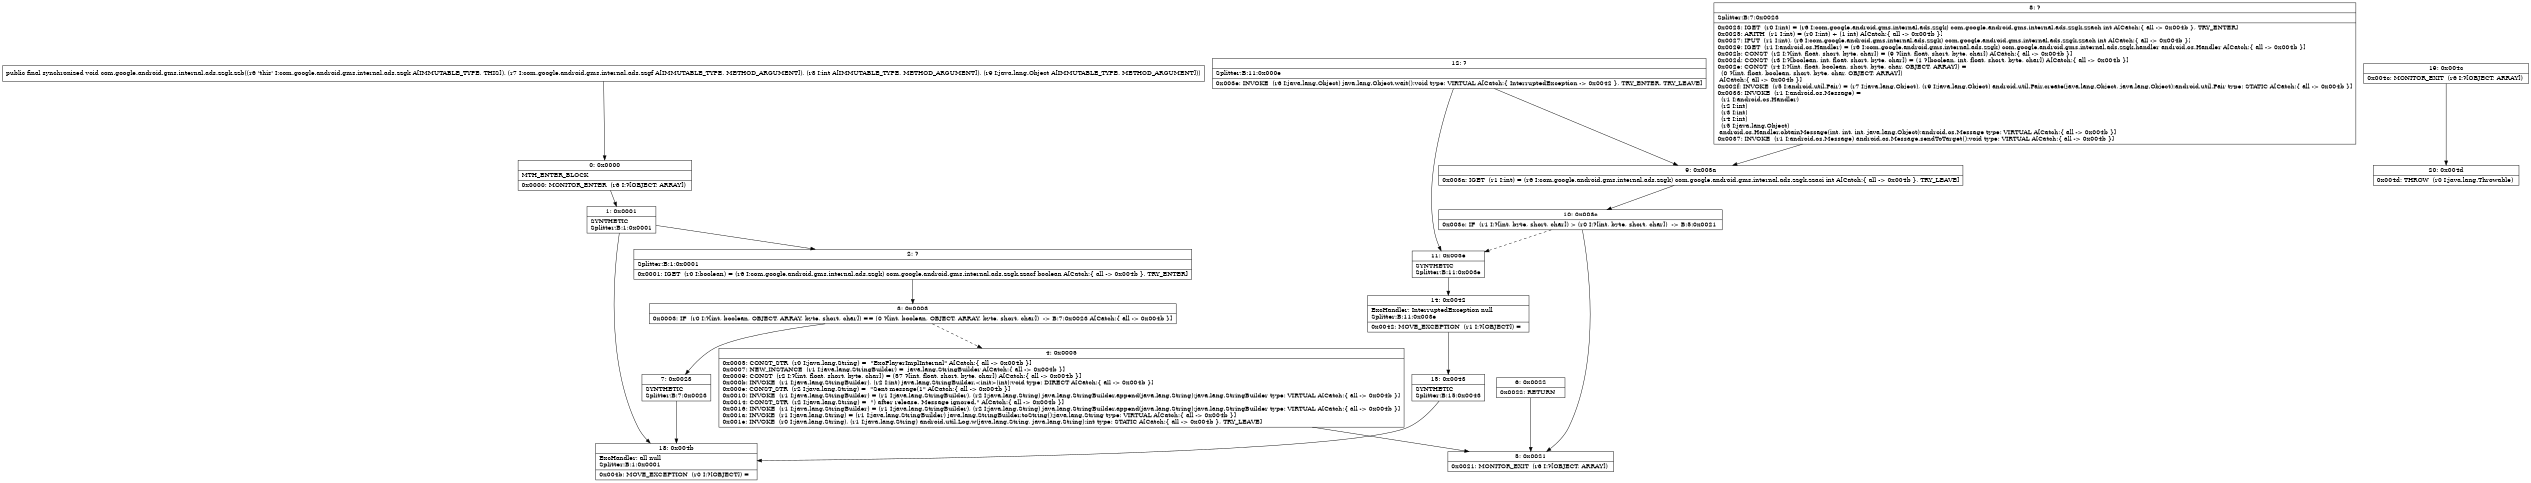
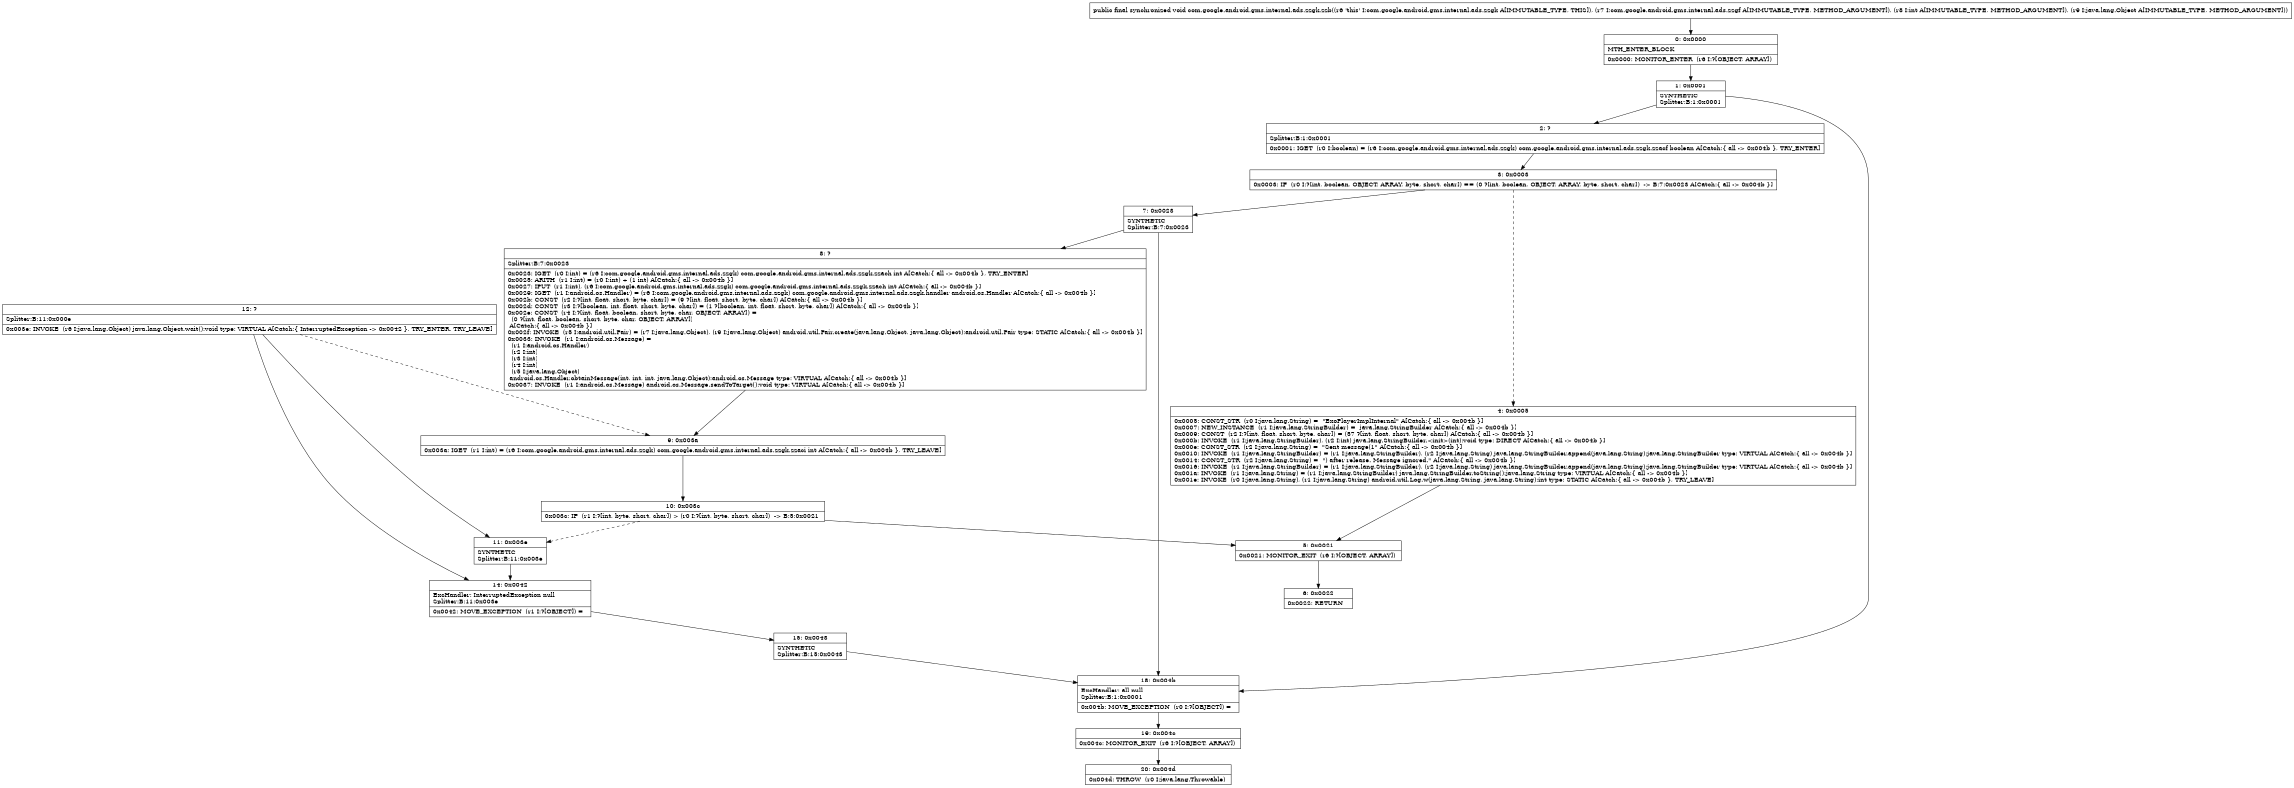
  digraph {
    node [shape=record]
    n1 [label="{0\:\ 0x0000|MTH_ENTER_BLOCK\l|0x0000: MONITOR_ENTER  (r6 I:?[OBJECT, ARRAY]) \l}"]
    n2 [label="{1\:\ 0x0001|SYNTHETIC\lSplitter:B:1:0x0001\l}"]
    n3 [label="{2\:\ ?|Splitter:B:1:0x0001\l|0x0001: IGET  (r0 I:boolean) = (r6 I:com.google.android.gms.internal.ads.zzgk) com.google.android.gms.internal.ads.zzgk.zzacf boolean A[Catch:\{ all \-\> 0x004b \}, TRY_ENTER]\l}"]
    n4 [label="{18\:\ 0x004b|ExcHandler: all null\lSplitter:B:1:0x0001\l|0x004b: MOVE_EXCEPTION  (r0 I:?[OBJECT]) =  \l}"]
    n5 [label="{3\:\ 0x0003|0x0003: IF  (r0 I:?[int, boolean, OBJECT, ARRAY, byte, short, char]) == (0 ?[int, boolean, OBJECT, ARRAY, byte, short, char])  \-\> B:7:0x0023 A[Catch:\{ all \-\> 0x004b \}]\l}"]
    n6 [label="{19\:\ 0x004c|0x004c: MONITOR_EXIT  (r6 I:?[OBJECT, ARRAY]) \l}"]
    n7 [label="{4\:\ 0x0005|0x0005: CONST_STR  (r0 I:java.lang.String) =  \"ExoPlayerImplInternal\" A[Catch:\{ all \-\> 0x004b \}]\l0x0007: NEW_INSTANCE  (r1 I:java.lang.StringBuilder) =  java.lang.StringBuilder A[Catch:\{ all \-\> 0x004b \}]\l0x0009: CONST  (r2 I:?[int, float, short, byte, char]) = (57 ?[int, float, short, byte, char]) A[Catch:\{ all \-\> 0x004b \}]\l0x000b: INVOKE  (r1 I:java.lang.StringBuilder), (r2 I:int) java.lang.StringBuilder.\<init\>(int):void type: DIRECT A[Catch:\{ all \-\> 0x004b \}]\l0x000e: CONST_STR  (r2 I:java.lang.String) =  \"Sent message(1\" A[Catch:\{ all \-\> 0x004b \}]\l0x0010: INVOKE  (r1 I:java.lang.StringBuilder) = (r1 I:java.lang.StringBuilder), (r2 I:java.lang.String) java.lang.StringBuilder.append(java.lang.String):java.lang.StringBuilder type: VIRTUAL A[Catch:\{ all \-\> 0x004b \}]\l0x0014: CONST_STR  (r2 I:java.lang.String) =  \") after release. Message ignored.\" A[Catch:\{ all \-\> 0x004b \}]\l0x0016: INVOKE  (r1 I:java.lang.StringBuilder) = (r1 I:java.lang.StringBuilder), (r2 I:java.lang.String) java.lang.StringBuilder.append(java.lang.String):java.lang.StringBuilder type: VIRTUAL A[Catch:\{ all \-\> 0x004b \}]\l0x001a: INVOKE  (r1 I:java.lang.String) = (r1 I:java.lang.StringBuilder) java.lang.StringBuilder.toString():java.lang.String type: VIRTUAL A[Catch:\{ all \-\> 0x004b \}]\l0x001e: INVOKE  (r0 I:java.lang.String), (r1 I:java.lang.String) android.util.Log.w(java.lang.String, java.lang.String):int type: STATIC A[Catch:\{ all \-\> 0x004b \}, TRY_LEAVE]\l}"]
    n8 [label="{7\:\ 0x0023|SYNTHETIC\lSplitter:B:7:0x0023\l}"]
    n9 [label="{5\:\ 0x0021|0x0021: MONITOR_EXIT  (r6 I:?[OBJECT, ARRAY]) \l}"]
    n10 [label="{8\:\ ?|Splitter:B:7:0x0023\l|0x0023: IGET  (r0 I:int) = (r6 I:com.google.android.gms.internal.ads.zzgk) com.google.android.gms.internal.ads.zzgk.zzach int A[Catch:\{ all \-\> 0x004b \}, TRY_ENTER]\l0x0025: ARITH  (r1 I:int) = (r0 I:int) + (1 int) A[Catch:\{ all \-\> 0x004b \}]\l0x0027: IPUT  (r1 I:int), (r6 I:com.google.android.gms.internal.ads.zzgk) com.google.android.gms.internal.ads.zzgk.zzach int A[Catch:\{ all \-\> 0x004b \}]\l0x0029: IGET  (r1 I:android.os.Handler) = (r6 I:com.google.android.gms.internal.ads.zzgk) com.google.android.gms.internal.ads.zzgk.handler android.os.Handler A[Catch:\{ all \-\> 0x004b \}]\l0x002b: CONST  (r2 I:?[int, float, short, byte, char]) = (9 ?[int, float, short, byte, char]) A[Catch:\{ all \-\> 0x004b \}]\l0x002d: CONST  (r3 I:?[boolean, int, float, short, byte, char]) = (1 ?[boolean, int, float, short, byte, char]) A[Catch:\{ all \-\> 0x004b \}]\l0x002e: CONST  (r4 I:?[int, float, boolean, short, byte, char, OBJECT, ARRAY]) = \l  (0 ?[int, float, boolean, short, byte, char, OBJECT, ARRAY])\l A[Catch:\{ all \-\> 0x004b \}]\l0x002f: INVOKE  (r5 I:android.util.Pair) = (r7 I:java.lang.Object), (r9 I:java.lang.Object) android.util.Pair.create(java.lang.Object, java.lang.Object):android.util.Pair type: STATIC A[Catch:\{ all \-\> 0x004b \}]\l0x0033: INVOKE  (r1 I:android.os.Message) = \l  (r1 I:android.os.Handler)\l  (r2 I:int)\l  (r3 I:int)\l  (r4 I:int)\l  (r5 I:java.lang.Object)\l android.os.Handler.obtainMessage(int, int, int, java.lang.Object):android.os.Message type: VIRTUAL A[Catch:\{ all \-\> 0x004b \}]\l0x0037: INVOKE  (r1 I:android.os.Message) android.os.Message.sendToTarget():void type: VIRTUAL A[Catch:\{ all \-\> 0x004b \}]\l}"]
    n11 [label="{6\:\ 0x0022|0x0022: RETURN   \l}"]
    n12 [label="{9\:\ 0x003a|0x003a: IGET  (r1 I:int) = (r6 I:com.google.android.gms.internal.ads.zzgk) com.google.android.gms.internal.ads.zzgk.zzaci int A[Catch:\{ all \-\> 0x004b \}, TRY_LEAVE]\l}"]
    n13 [label="{10\:\ 0x003c|0x003c: IF  (r1 I:?[int, byte, short, char]) \> (r0 I:?[int, byte, short, char])  \-\> B:5:0x0021 \l}"]
    n14 [label="{11\:\ 0x003e|SYNTHETIC\lSplitter:B:11:0x003e\l}"]
    n15 [label="{14\:\ 0x0042|ExcHandler: InterruptedException null\lSplitter:B:11:0x003e\l|0x0042: MOVE_EXCEPTION  (r1 I:?[OBJECT]) =  \l}"]
    n16 [label="{12\:\ ?|Splitter:B:11:0x000e\l|0x003e: INVOKE  (r6 I:java.lang.Object) java.lang.Object.wait():void type: VIRTUAL A[Catch:\{ InterruptedException \-\> 0x0042 \}, TRY_ENTER, TRY_LEAVE]\l}"]
    n17 [label="{15\:\ 0x0043|SYNTHETIC\lSplitter:B:15:0x0043\l}"]
    n18 [label="{20\:\ 0x004d|0x004d: THROW  (r0 I:java.lang.Throwable) \l}"]
    n19 [label="{public final synchronized void com.google.android.gms.internal.ads.zzgk.zzb((r6 'this' I:com.google.android.gms.internal.ads.zzgk A[IMMUTABLE_TYPE, THIS]), (r7 I:com.google.android.gms.internal.ads.zzgf A[IMMUTABLE_TYPE, METHOD_ARGUMENT]), (r8 I:int A[IMMUTABLE_TYPE, METHOD_ARGUMENT]), (r9 I:java.lang.Object A[IMMUTABLE_TYPE, METHOD_ARGUMENT])) }"]
    n1 -> n2
    n2 -> n3
    n2 -> n4
    n3 -> n5
+   n4 -> n6
    n5 -> n7 [style=dashed]
    n5 -> n8
    n6 -> n18
    n7 -> n9
    n8 -> n4
-   n11 -> n9
+   n8 -> n10
+   n9 -> n11
    n10 -> n12
    n12 -> n13
    n13 -> n9
    n13 -> n14 [style=dashed]
    n14 -> n15
    n15 -> n17
-   n16 -> n12
+   n16 -> n12 [style=dashed]
    n16 -> n14
+   n16 -> n15
    n17 -> n4
    n19 -> n1
  }
